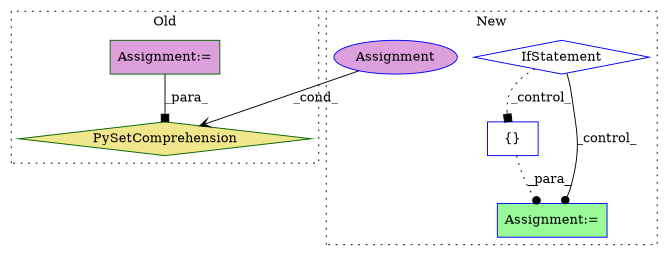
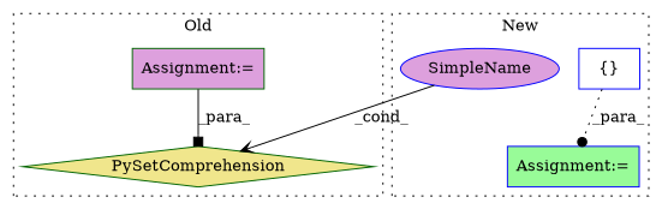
  digraph {
    node [a=7 color=blue fillcolor=plum shape=box style=filled]
    edge [arrowhead=box style=solid]
    n1 [a=111 color=darkgreen fillcolor=khaki l=118 label=PySetComprehension s=1607 shape=diamond]
    n2 [color=darkgreen l=29 label="Assignment:=" s=1688]
    n3 [a=4 fillcolor=white l="1,1" label="{}" s="1903,1909"]
-   n4 [a=25 fillcolor=white l="10,2" label=IfStatement s="1726,1777" shape=diamond]
-   n5 [a=42 label=Assignment shape=ellipse]
+   n5 [a=42 label=SimpleName shape=ellipse]
    n6 [fillcolor=palegreen l=1 label="Assignment:=" s=1893]
    subgraph cluster_1 {
      label=Old
      style=dotted
      n1
      n2
    }
    subgraph cluster_2 {
      label=New
      style=dotted
      n3
-     n4
      n5
      n6
    }
    n2 -> n1 [label=_para_]
    n3 -> n6 [arrowhead=dot label=_para_ style=dotted]
-   n4 -> n3 [label=_control_ style=dotted]
-   n4 -> n6 [arrowhead=dot label=_control_]
    n5 -> n1 [arrowhead=vee label=_cond_]
  }
